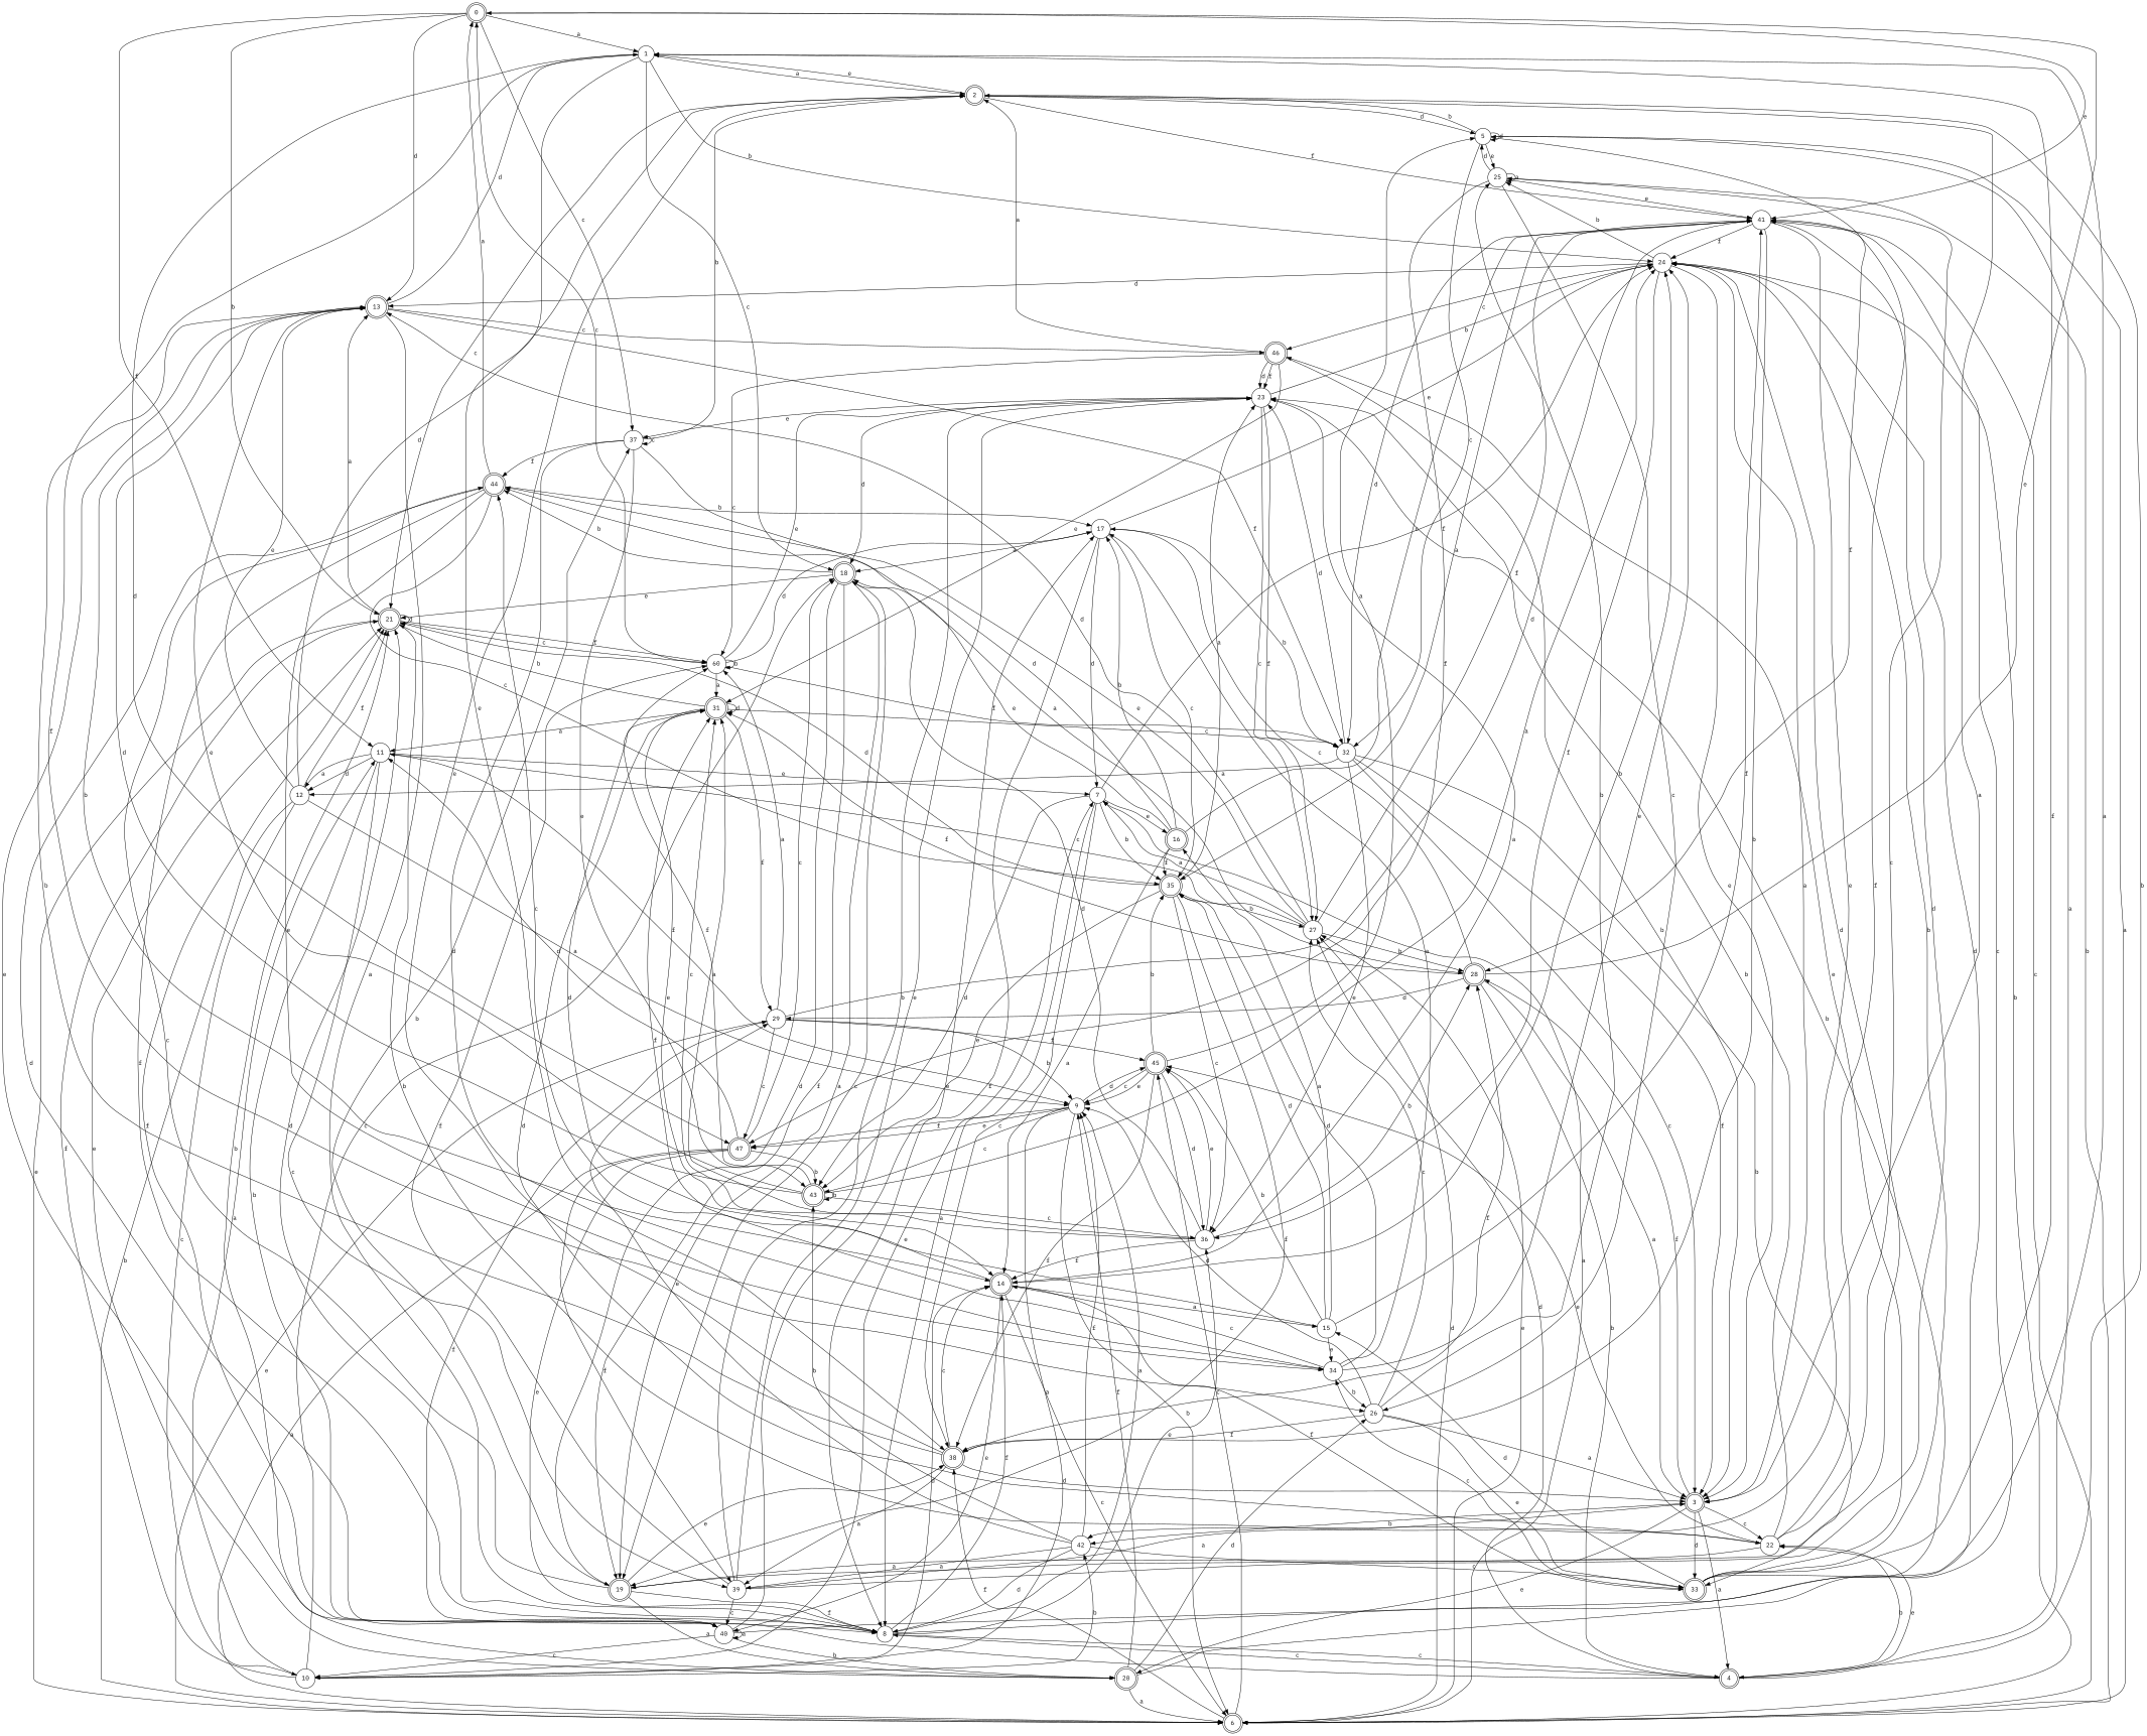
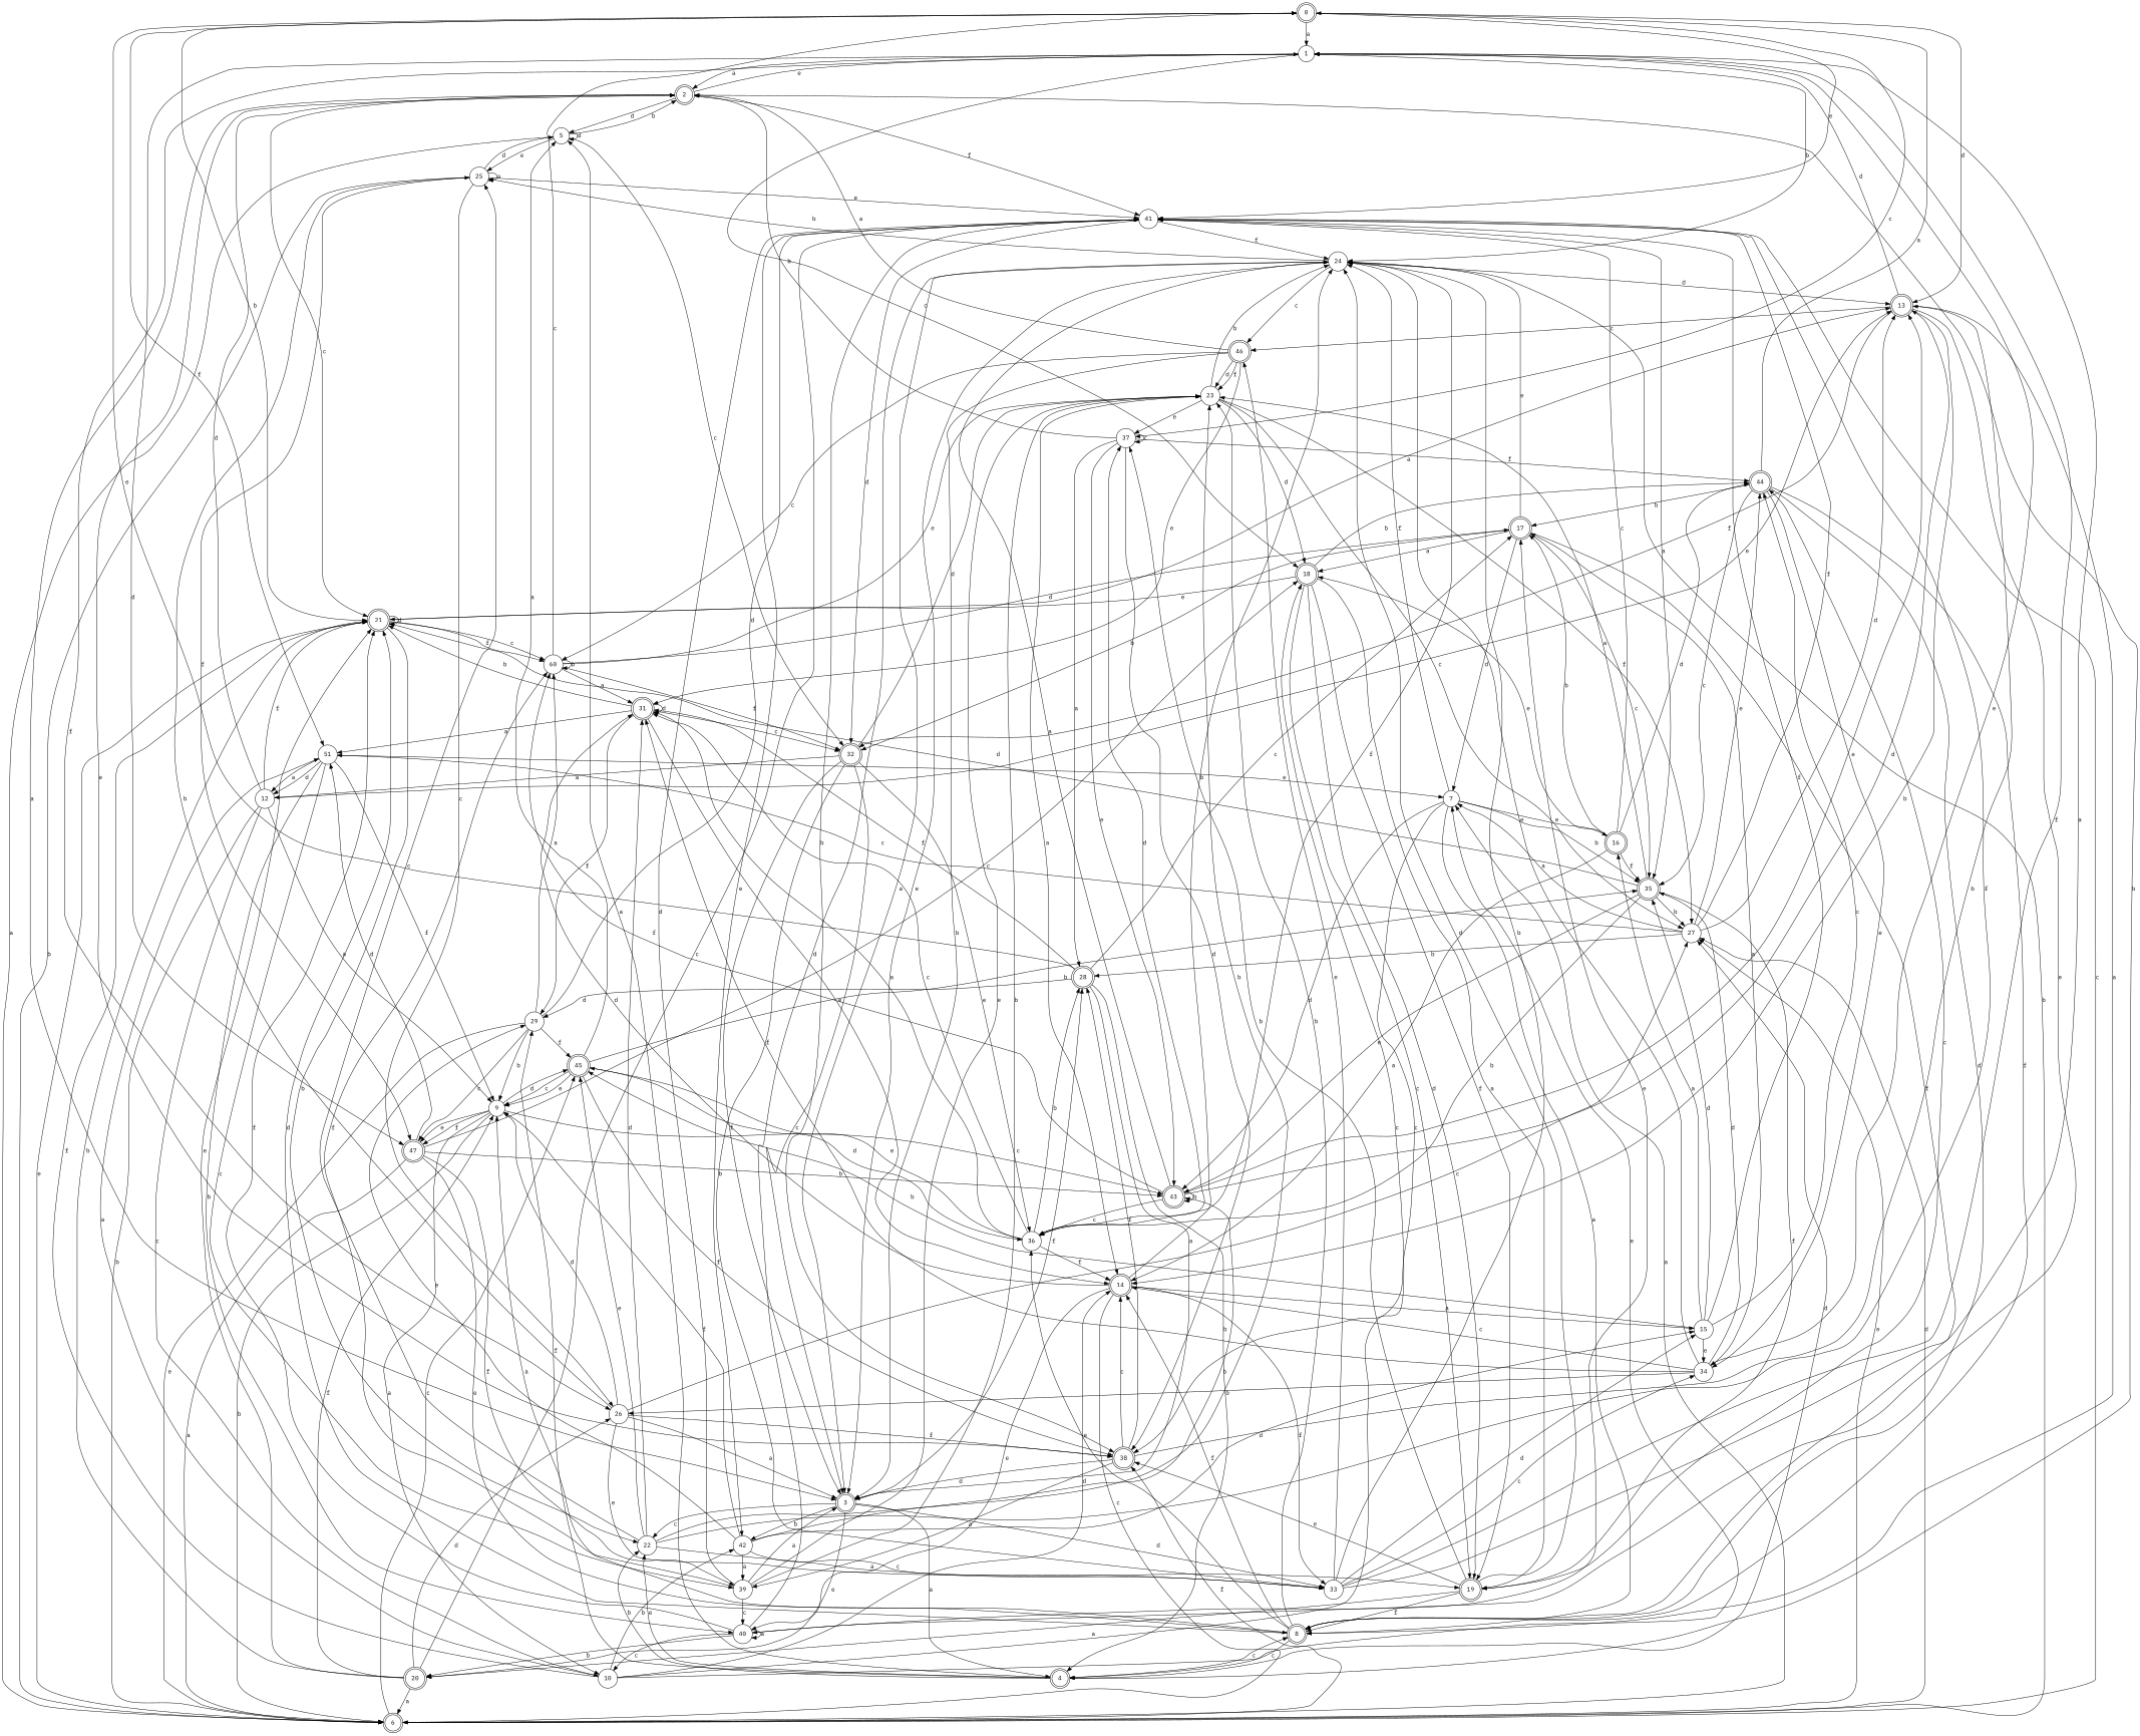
  digraph {
    fontname="IBM Plex Mono"
    rankdir=TB
    node [color=black fillcolor=white fontname="IBM Plex Mono" shape=circle style=filled]
    edge [fontname="IBM Plex Mono"]
    n1 [label=0 shape=doublecircle style="rounded,filled"]
    n2 [label=1]
-   n3 [label=11]
+   n3 [label=51]
    n4 [label=13 shape=doublecircle style="rounded,filled"]
    n5 [label=21 shape=doublecircle style="rounded,filled"]
    n6 [label=37]
    n7 [label=41]
    n8 [label=2 shape=doublecircle style="rounded,filled"]
    n9 [label=18 shape=doublecircle style="rounded,filled"]
    n10 [label=24]
    n11 [label=26]
    n12 [label=34]
    n13 [label=47 shape=doublecircle style="rounded,filled"]
    n14 [label=7]
    n15 [label=9]
    n16 [label=12]
    n17 [label=39]
    n18 [label=40]
-   n19 [label=8 style="rounded,filled"]
-   n20 [label=32]
+   n19 [label=8 shape=doublecircle style="rounded,filled"]
+   n20 [label=32 shape=doublecircle]
    n21 [label=14 shape=doublecircle style="rounded,filled"]
    n22 [label=46 shape=doublecircle style="rounded,filled"]
    n23 [label=22]
    n24 [label=6 shape=doublecircle style="rounded,filled"]
    n25 [label=60]
    n26 [label=28 shape=doublecircle style="rounded,filled"]
    n27 [label=38 shape=doublecircle style="rounded,filled"]
    n28 [label=43 shape=doublecircle style="rounded,filled"]
    n29 [label=44 shape=doublecircle style="rounded,filled"]
    n30 [label=42]
    n31 [label=35 shape=doublecircle style="rounded,filled"]
    n32 [label=3 shape=doublecircle style="rounded,filled"]
    n33 [label=4 shape=doublecircle style="rounded,filled"]
    n34 [label=5]
    n35 [label=19 shape=doublecircle style="rounded,filled"]
    n36 [label=25]
    n37 [label=36]
-   n38 [label=33 shape=doublecircle]
+   n38 [label=33]
    n39 [label=27]
    n40 [label=31 shape=doublecircle style="rounded,filled"]
-   n41 [label=17 style="rounded,filled"]
+   n41 [label=17 shape=doublecircle style="rounded,filled"]
    n42 [label=20 shape=doublecircle style="rounded,filled"]
    n43 [label=29]
    n44 [label=45 shape=doublecircle style="rounded,filled"]
    n45 [label=23]
    n46 [label=15]
    n47 [label=16 shape=doublecircle style="rounded,filled"]
    n48 [label=10]
    n1 -> n2 [label=a]
    n1 -> n3 [label=f]
    n1 -> n4 [label=d]
    n1 -> n5 [label=b]
    n1 -> n6 [label=c]
    n1 -> n7 [label=e]
    n2 -> n8 [label=a]
    n2 -> n9 [label=c]
    n2 -> n10 [label=b]
    n2 -> n11 [label=f]
    n2 -> n12 [label=e]
    n2 -> n13 [label=d]
    n3 -> n14 [label=e]
    n3 -> n15 [label=f]
    n3 -> n16 [label=a]
    n3 -> n16 [label=d]
    n3 -> n17 [label=c]
    n3 -> n18 [label=b]
    n4 -> n2 [label=d]
    n4 -> n18 [label=e]
    n4 -> n19 [label=a]
    n4 -> n20 [label=f]
    n4 -> n21 [label=b]
    n4 -> n22 [label=c]
    n5 -> n4 [label=a]
    n5 -> n5 [label=d]
    n5 -> n23 [label=b]
    n5 -> n24 [label=e]
    n5 -> n25 [label=c]
    n5 -> n25 [label=f]
    n6 -> n6 [label=c]
    n6 -> n8 [label=b]
    n6 -> n26 [label=a]
    n6 -> n27 [label=d]
    n6 -> n28 [label=e]
    n6 -> n29 [label=f]
    n7 -> n10 [label=f]
    n7 -> n20 [label=d]
    n7 -> n24 [label=c]
    n7 -> n27 [label=b]
    n7 -> n30 [label=e]
    n7 -> n31 [label=a]
    n8 -> n2 [label=e]
    n8 -> n5 [label=c]
    n8 -> n7 [label=f]
    n8 -> n32 [label=a]
    n8 -> n33 [label=b]
    n8 -> n34 [label=d]
    n9 -> n5 [label=e]
    n9 -> n29 [label=b]
    n9 -> n35 [label=a]
    n9 -> n35 [label=c]
    n9 -> n35 [label=d]
    n9 -> n35 [label=f]
    n10 -> n4 [label=d]
    n10 -> n22 [label=c]
    n10 -> n32 [label=a]
    n10 -> n32 [label=e]
    n10 -> n36 [label=b]
    n10 -> n37 [label=f]
    n11 -> n15 [label=d]
    n11 -> n27 [label=f]
    n11 -> n32 [label=a]
    n11 -> n36 [label=b]
    n11 -> n38 [label=e]
    n11 -> n39 [label=c]
    n12 -> n10 [label=e]
    n12 -> n11 [label=b]
    n12 -> n21 [label=c]
    n12 -> n31 [label=d]
    n12 -> n40 [label=f]
    n12 -> n41 [label=a]
    n13 -> n3 [label=d]
    n13 -> n9 [label=c]
    n13 -> n17 [label=f]
    n13 -> n19 [label=e]
    n13 -> n24 [label=a]
    n13 -> n28 [label=b]
    n14 -> n10 [label=f]
    n14 -> n19 [label=a]
    n14 -> n27 [label=c]
    n14 -> n28 [label=d]
    n14 -> n31 [label=b]
    n14 -> n47 [label=e]
    n15 -> n13 [label=e]
    n15 -> n13 [label=f]
    n15 -> n24 [label=b]
    n15 -> n28 [label=c]
    n15 -> n44 [label=d]
    n15 -> n48 [label=a]
    n16 -> n4 [label=e]
    n16 -> n5 [label=f]
    n16 -> n8 [label=d]
    n16 -> n15 [label=a]
    n16 -> n24 [label=b]
    n16 -> n48 [label=c]
    n17 -> n7 [label=d]
    n17 -> n18 [label=c]
    n17 -> n25 [label=f]
    n17 -> n32 [label=a]
    n17 -> n45 [label=b]
    n17 -> n45 [label=e]
    n18 -> n5 [label=f]
    n18 -> n10 [label=d]
    n18 -> n18 [label=a]
    n18 -> n41 [label=e]
    n18 -> n42 [label=b]
    n18 -> n48 [label=c]
    n19 -> n5 [label=d]
    n19 -> n15 [label=a]
    n19 -> n21 [label=f]
    n19 -> n33 [label=c]
    n19 -> n37 [label=e]
    n19 -> n45 [label=b]
    n20 -> n16 [label=a]
    n20 -> n32 [label=c]
    n20 -> n32 [label=f]
    n20 -> n37 [label=e]
    n20 -> n38 [label=b]
    n20 -> n45 [label=d]
    n21 -> n10 [label=b]
    n21 -> n18 [label=e]
    n21 -> n24 [label=c]
    n21 -> n38 [label=f]
    n21 -> n40 [label=d]
    n21 -> n46 [label=a]
    n22 -> n8 [label=a]
    n22 -> n25 [label=c]
    n22 -> n32 [label=b]
    n22 -> n40 [label=e]
    n22 -> n45 [label=d]
    n22 -> n45 [label=f]
    n23 -> n7 [label=f]
    n23 -> n35 [label=a]
    n23 -> n36 [label=c]
    n23 -> n40 [label=d]
    n23 -> n44 [label=e]
    n23 -> n45 [label=b]
    n24 -> n10 [label=b]
    n24 -> n14 [label=a]
    n24 -> n27 [label=f]
    n24 -> n39 [label=d]
    n24 -> n39 [label=e]
    n24 -> n44 [label=c]
    n25 -> n1 [label=c]
    n25 -> n20 [label=f]
    n25 -> n25 [label=b]
    n25 -> n40 [label=a]
    n25 -> n41 [label=d]
    n25 -> n45 [label=e]
    n26 -> n1 [label=e]
    n26 -> n32 [label=a]
    n26 -> n33 [label=b]
    n26 -> n40 [label=f]
    n26 -> n41 [label=c]
    n26 -> n43 [label=d]
    n27 -> n4 [label=b]
    n27 -> n8 [label=e]
    n27 -> n17 [label=a]
    n27 -> n21 [label=c]
    n27 -> n26 [label=f]
    n27 -> n32 [label=d]
    n28 -> n4 [label=d]
    n28 -> n4 [label=e]
    n28 -> n10 [label=a]
    n28 -> n25 [label=f]
    n28 -> n28 [label=b]
    n28 -> n37 [label=c]
    n29 -> n1 [label=a]
    n29 -> n12 [label=e]
    n29 -> n19 [label=d]
    n29 -> n19 [label=f]
    n29 -> n31 [label=c]
    n29 -> n41 [label=b]
    n30 -> n15 [label=f]
    n30 -> n17 [label=a]
-   n30 -> n19 [label=d]
+   n30 -> n46 [label=d]
    n30 -> n28 [label=b]
    n30 -> n38 [label=c]
    n30 -> n43 [label=e]
    n31 -> n5 [label=d]
    n31 -> n28 [label=e]
    n31 -> n35 [label=f]
-   n31 -> n37 [label=c]
+   n31 -> n37 [label=b]
    n31 -> n39 [label=b]
    n31 -> n45 [label=a]
    n32 -> n23 [label=c]
    n32 -> n26 [label=f]
    n32 -> n30 [label=b]
    n32 -> n33 [label=a]
    n32 -> n38 [label=d]
    n32 -> n42 [label=e]
    n33 -> n19 [label=c]
    n33 -> n23 [label=b]
    n33 -> n23 [label=e]
    n33 -> n34 [label=a]
    n33 -> n39 [label=d]
    n33 -> n43 [label=f]
    n34 -> n8 [label=b]
    n34 -> n20 [label=c]
    n34 -> n24 [label=a]
-   n34 -> n26 [label=f]
    n34 -> n34 [label=d]
    n34 -> n36 [label=e]
    n35 -> n6 [label=b]
    n35 -> n10 [label=d]
    n35 -> n19 [label=f]
    n35 -> n27 [label=e]
    n35 -> n29 [label=c]
    n35 -> n42 [label=a]
    n36 -> n7 [label=e]
    n36 -> n11 [label=c]
    n36 -> n13 [label=f]
    n36 -> n24 [label=b]
    n36 -> n34 [label=d]
    n36 -> n36 [label=a]
-   n37 -> n9 [label=d]
+   n37 -> n6 [label=d]
    n37 -> n21 [label=f]
    n37 -> n26 [label=b]
    n37 -> n40 [label=a]
    n37 -> n40 [label=c]
    n37 -> n44 [label=e]
    n38 -> n2 [label=a]
    n38 -> n2 [label=f]
    n38 -> n10 [label=b]
    n38 -> n12 [label=c]
    n38 -> n22 [label=e]
    n38 -> n46 [label=d]
    n39 -> n3 [label=c]
    n39 -> n4 [label=d]
    n39 -> n7 [label=f]
    n39 -> n14 [label=a]
    n39 -> n26 [label=b]
    n39 -> n29 [label=e]
    n40 -> n3 [label=a]
    n40 -> n5 [label=b]
    n40 -> n20 [label=c]
    n40 -> n21 [label=e]
    n40 -> n40 [label=d]
    n40 -> n43 [label=f]
    n41 -> n9 [label=a]
    n41 -> n10 [label=e]
    n41 -> n14 [label=d]
    n41 -> n19 [label=f]
    n41 -> n20 [label=b]
    n41 -> n31 [label=c]
    n42 -> n5 [label=b]
    n42 -> n5 [label=e]
    n42 -> n7 [label=c]
    n42 -> n11 [label=d]
    n42 -> n15 [label=f]
    n42 -> n24 [label=a]
    n43 -> n7 [label=d]
    n43 -> n13 [label=c]
    n43 -> n15 [label=b]
    n43 -> n24 [label=e]
    n43 -> n25 [label=a]
    n43 -> n44 [label=f]
    n44 -> n15 [label=c]
    n44 -> n15 [label=e]
    n44 -> n27 [label=f]
    n44 -> n31 [label=b]
    n44 -> n34 [label=a]
    n44 -> n37 [label=d]
    n45 -> n6 [label=e]
    n45 -> n9 [label=d]
    n45 -> n10 [label=b]
    n45 -> n21 [label=a]
    n45 -> n39 [label=c]
    n45 -> n39 [label=f]
    n46 -> n7 [label=f]
    n46 -> n12 [label=e]
    n46 -> n29 [label=c]
    n46 -> n31 [label=d]
    n46 -> n44 [label=b]
    n46 -> n47 [label=a]
    n47 -> n7 [label=c]
    n47 -> n9 [label=e]
    n47 -> n21 [label=a]
    n47 -> n29 [label=d]
    n47 -> n31 [label=f]
    n47 -> n41 [label=b]
    n48 -> n3 [label=a]
    n48 -> n5 [label=f]
    n48 -> n9 [label=c]
    n48 -> n14 [label=e]
    n48 -> n21 [label=d]
    n48 -> n30 [label=b]
  }
